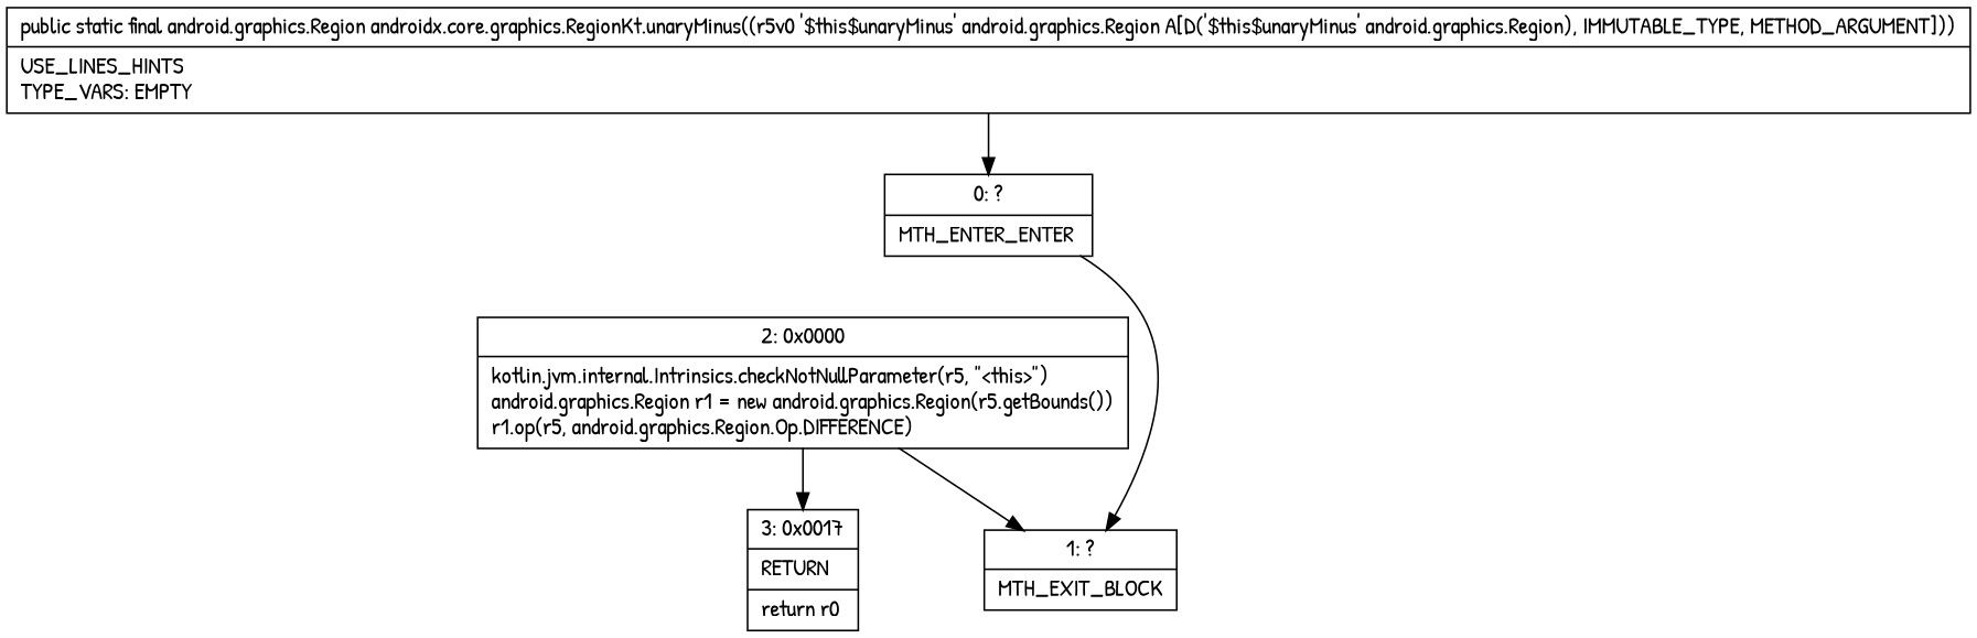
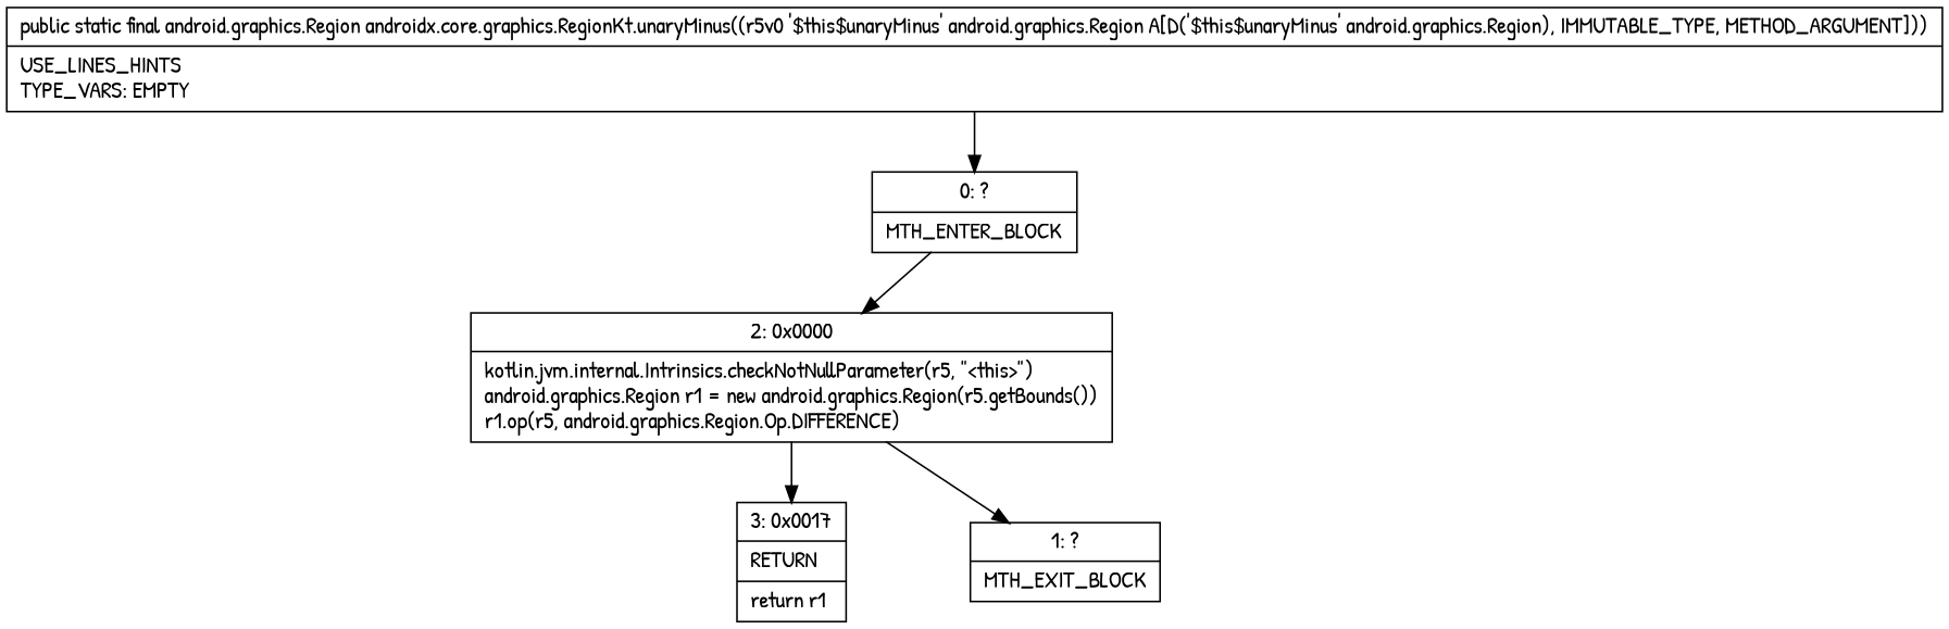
  digraph {
    fontname="Patrick Hand"
    node [fontname="Patrick Hand" shape=record]
    edge [fontname="Patrick Hand"]
-   n1 [label="{0\:\ ?|MTH_ENTER_ENTER\l}"]
+   n1 [label="{0\:\ ?|MTH_ENTER_BLOCK\l}"]
    n2 [label="{2\:\ 0x0000|kotlin.jvm.internal.Intrinsics.checkNotNullParameter(r5, \"\<this\>\")\landroid.graphics.Region r1 = new android.graphics.Region(r5.getBounds())\lr1.op(r5, android.graphics.Region.Op.DIFFERENCE)\l}"]
-   n3 [label="{3\:\ 0x0017|RETURN\l|return r0\l}"]
+   n3 [label="{3\:\ 0x0017|RETURN\l|return r1\l}"]
    n4 [label="{1\:\ ?|MTH_EXIT_BLOCK\l}"]
    n5 [label="{public static final android.graphics.Region androidx.core.graphics.RegionKt.unaryMinus((r5v0 '$this$unaryMinus' android.graphics.Region A[D('$this$unaryMinus' android.graphics.Region), IMMUTABLE_TYPE, METHOD_ARGUMENT]))  | USE_LINES_HINTS\lTYPE_VARS: EMPTY\l}"]
-   n1 -> n4
+   n1 -> n2
    n2 -> n3
    n2 -> n4
    n5 -> n1
  }
